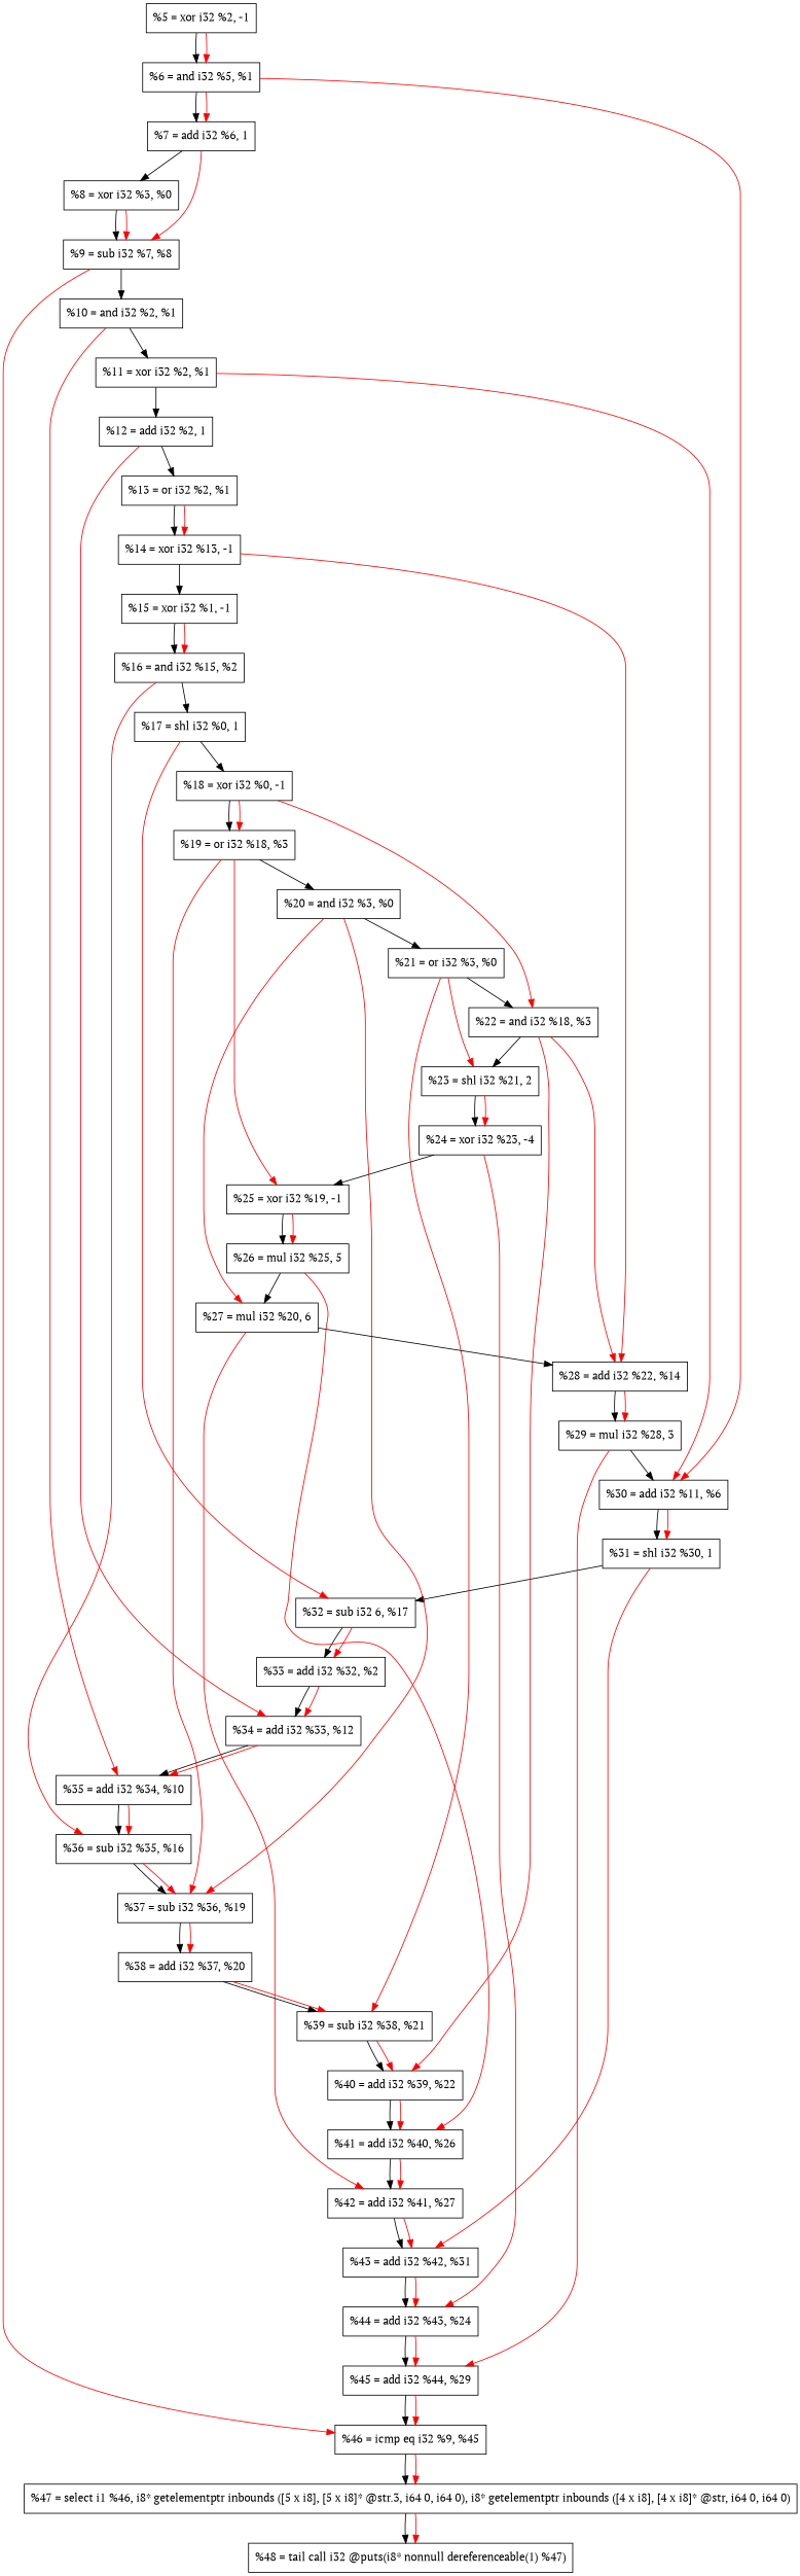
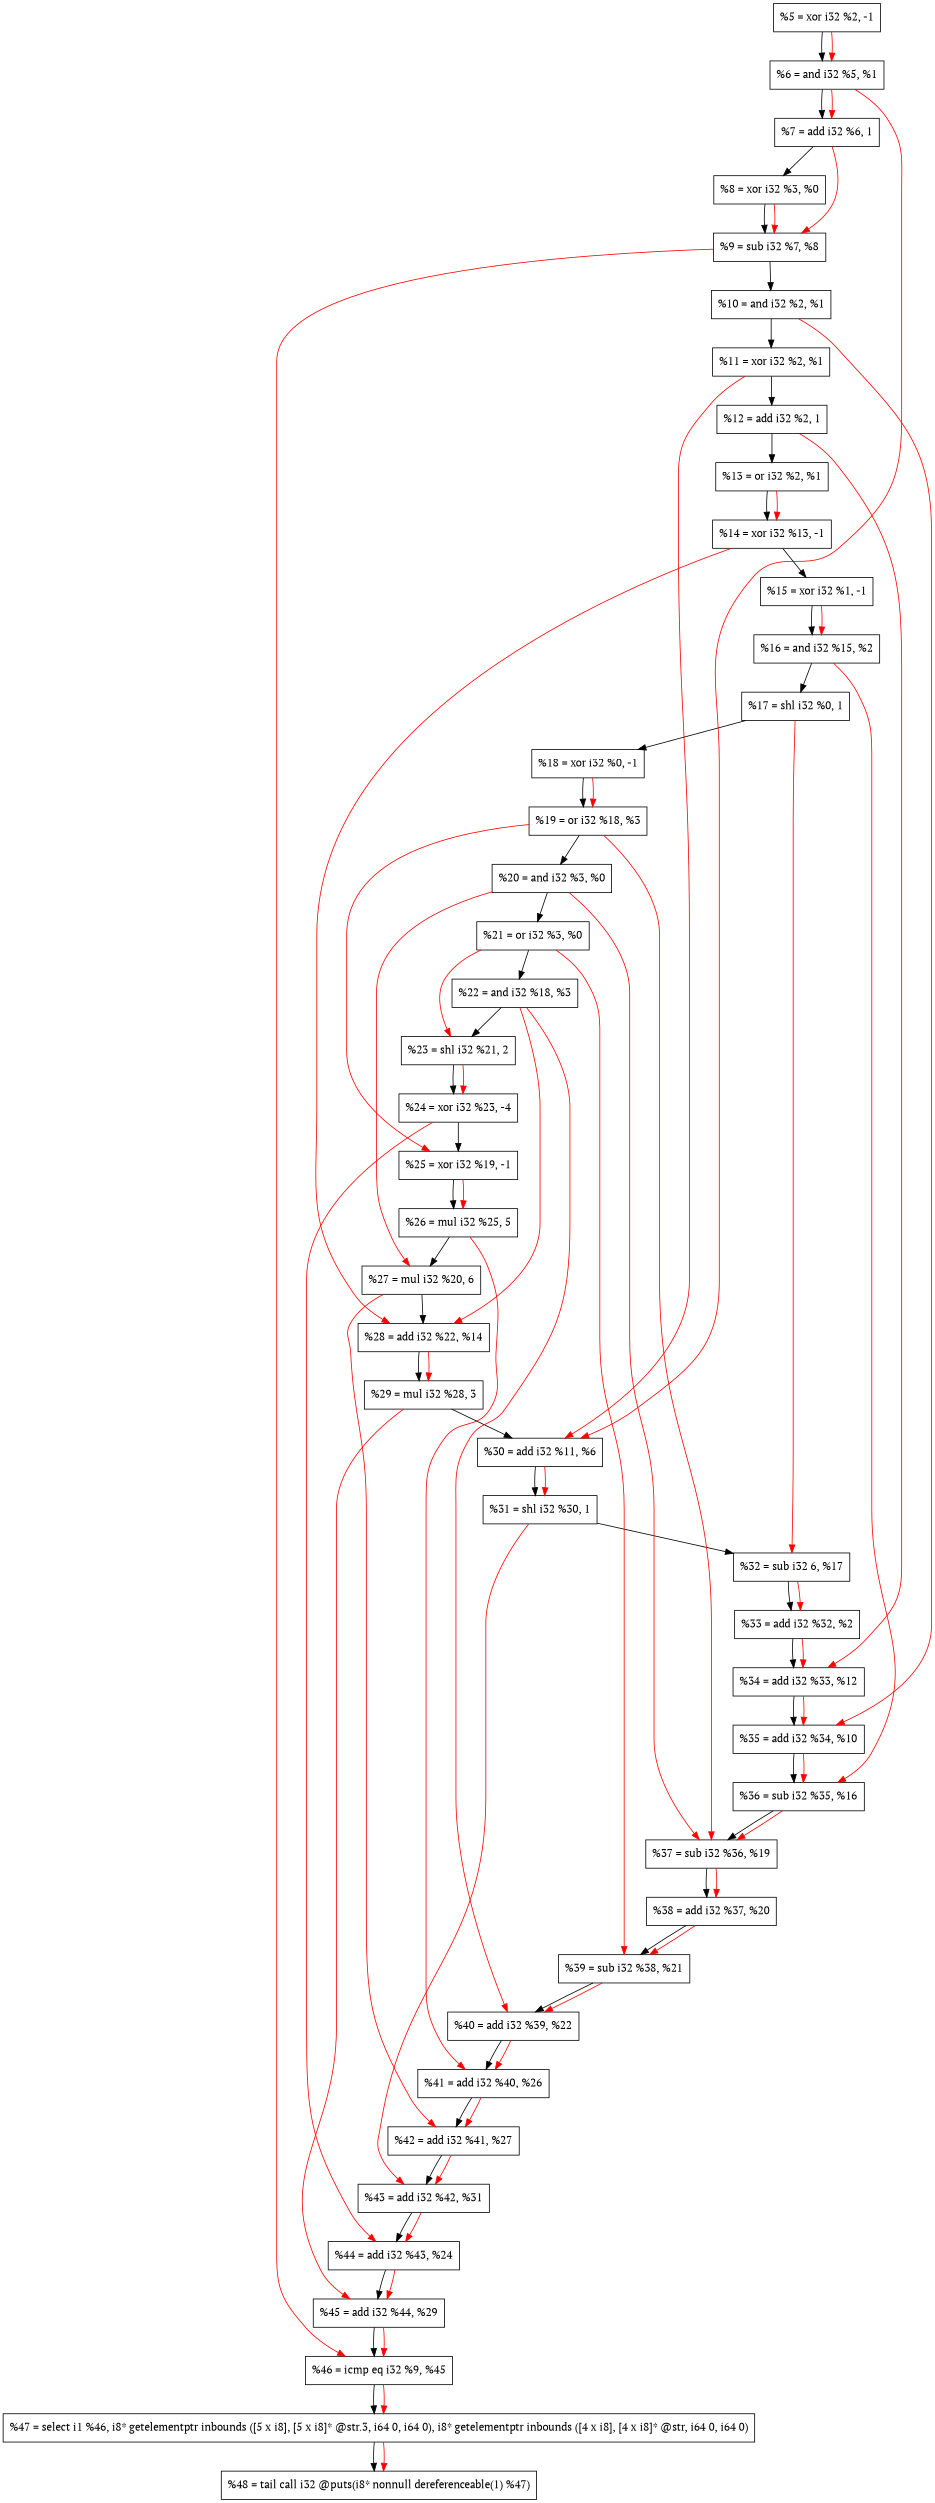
  digraph {
    fontname="PT Serif"
    node [fontname="PT Serif" shape=record]
    edge [fontname="PT Serif" color=red]
    n1 [label="  %5 = xor i32 %2, -1"]
    n2 [label="  %6 = and i32 %5, %1"]
    n3 [label="  %7 = add i32 %6, 1"]
    n4 [label="  %30 = add i32 %11, %6"]
    n5 [label="  %8 = xor i32 %3, %0"]
    n6 [label="  %9 = sub i32 %7, %8"]
    n7 [label="  %31 = shl i32 %30, 1"]
    n8 [label="  %10 = and i32 %2, %1"]
    n9 [label="  %46 = icmp eq i32 %9, %45"]
    n10 [label="  %11 = xor i32 %2, %1"]
    n11 [label="  %35 = add i32 %34, %10"]
    n12 [label="  %47 = select i1 %46, i8* getelementptr inbounds ([5 x i8], [5 x i8]* @str.3, i64 0, i64 0), i8* getelementptr inbounds ([4 x i8], [4 x i8]* @str, i64 0, i64 0)"]
    n13 [label="  %12 = add i32 %2, 1"]
    n14 [label="  %36 = sub i32 %35, %16"]
    n15 [label="  %13 = or i32 %2, %1"]
    n16 [label="  %34 = add i32 %33, %12"]
    n17 [label="  %14 = xor i32 %13, -1"]
    n18 [label="  %15 = xor i32 %1, -1"]
    n19 [label="  %28 = add i32 %22, %14"]
    n20 [label="  %16 = and i32 %15, %2"]
    n21 [label="  %29 = mul i32 %28, 3"]
    n22 [label="  %17 = shl i32 %0, 1"]
    n23 [label="  %18 = xor i32 %0, -1"]
    n24 [label="  %32 = sub i32 6, %17"]
    n25 [label="  %37 = sub i32 %36, %19"]
    n26 [label="  %19 = or i32 %18, %3"]
    n27 [label="  %22 = and i32 %18, %3"]
    n28 [label="  %33 = add i32 %32, %2"]
    n29 [label="  %20 = and i32 %3, %0"]
    n30 [label="  %25 = xor i32 %19, -1"]
    n31 [label="  %23 = shl i32 %21, 2"]
    n32 [label="  %40 = add i32 %39, %22"]
    n33 [label="  %21 = or i32 %3, %0"]
    n34 [label="  %27 = mul i32 %20, 6"]
    n35 [label="  %26 = mul i32 %25, 5"]
    n36 [label="  %38 = add i32 %37, %20"]
    n37 [label="  %39 = sub i32 %38, %21"]
    n38 [label="  %42 = add i32 %41, %27"]
    n39 [label="  %24 = xor i32 %23, -4"]
    n40 [label="  %41 = add i32 %40, %26"]
    n41 [label="  %44 = add i32 %43, %24"]
    n42 [label="  %45 = add i32 %44, %29"]
    n43 [label="  %43 = add i32 %42, %31"]
    n44 [label="  %48 = tail call i32 @puts(i8* nonnull dereferenceable(1) %47)"]
    n1 -> n2 [color=""]
    n1 -> n2
    n2 -> n3 [color=""]
    n2 -> n3
    n2 -> n4
    n3 -> n5 [color=""]
    n3 -> n6
    n4 -> n7 [color=""]
    n4 -> n7
    n5 -> n6 [color=""]
    n5 -> n6
    n6 -> n8 [color=""]
    n6 -> n9
    n7 -> n24 [color=""]
    n7 -> n43
    n8 -> n10 [color=""]
    n8 -> n11
    n9 -> n12 [color=""]
    n9 -> n12
    n10 -> n4
    n10 -> n13 [color=""]
    n11 -> n14 [color=""]
    n11 -> n14
    n12 -> n44 [color=""]
    n12 -> n44
    n13 -> n15 [color=""]
    n13 -> n16
    n14 -> n25 [color=""]
    n14 -> n25
    n15 -> n17 [color=""]
    n15 -> n17
    n16 -> n11 [color=""]
    n16 -> n11
    n17 -> n18 [color=""]
    n17 -> n19
    n18 -> n20 [color=""]
    n18 -> n20
    n19 -> n21 [color=""]
    n19 -> n21
    n20 -> n14
    n20 -> n22 [color=""]
    n21 -> n4 [color=""]
    n21 -> n42
    n22 -> n23 [color=""]
    n22 -> n24
    n23 -> n26 [color=""]
    n23 -> n26
-   n23 -> n27
    n24 -> n28 [color=""]
    n24 -> n28
    n25 -> n36 [color=""]
    n25 -> n36
    n26 -> n25
    n26 -> n29 [color=""]
    n26 -> n30
    n27 -> n19
    n27 -> n31 [color=""]
    n27 -> n32
    n28 -> n16 [color=""]
    n28 -> n16
    n29 -> n25
    n29 -> n33 [color=""]
    n29 -> n34
    n30 -> n35 [color=""]
    n30 -> n35
    n31 -> n39 [color=""]
    n31 -> n39
    n32 -> n40 [color=""]
    n32 -> n40
    n33 -> n27 [color=""]
    n33 -> n31
    n33 -> n37
    n34 -> n19 [color=""]
    n34 -> n38
    n35 -> n34 [color=""]
    n35 -> n40
    n36 -> n37 [color=""]
    n36 -> n37
    n37 -> n32 [color=""]
    n37 -> n32
    n38 -> n43 [color=""]
    n38 -> n43
    n39 -> n30 [color=""]
    n39 -> n41
    n40 -> n38 [color=""]
    n40 -> n38
    n41 -> n42 [color=""]
    n41 -> n42
    n42 -> n9 [color=""]
    n42 -> n9
    n43 -> n41 [color=""]
    n43 -> n41
  }
